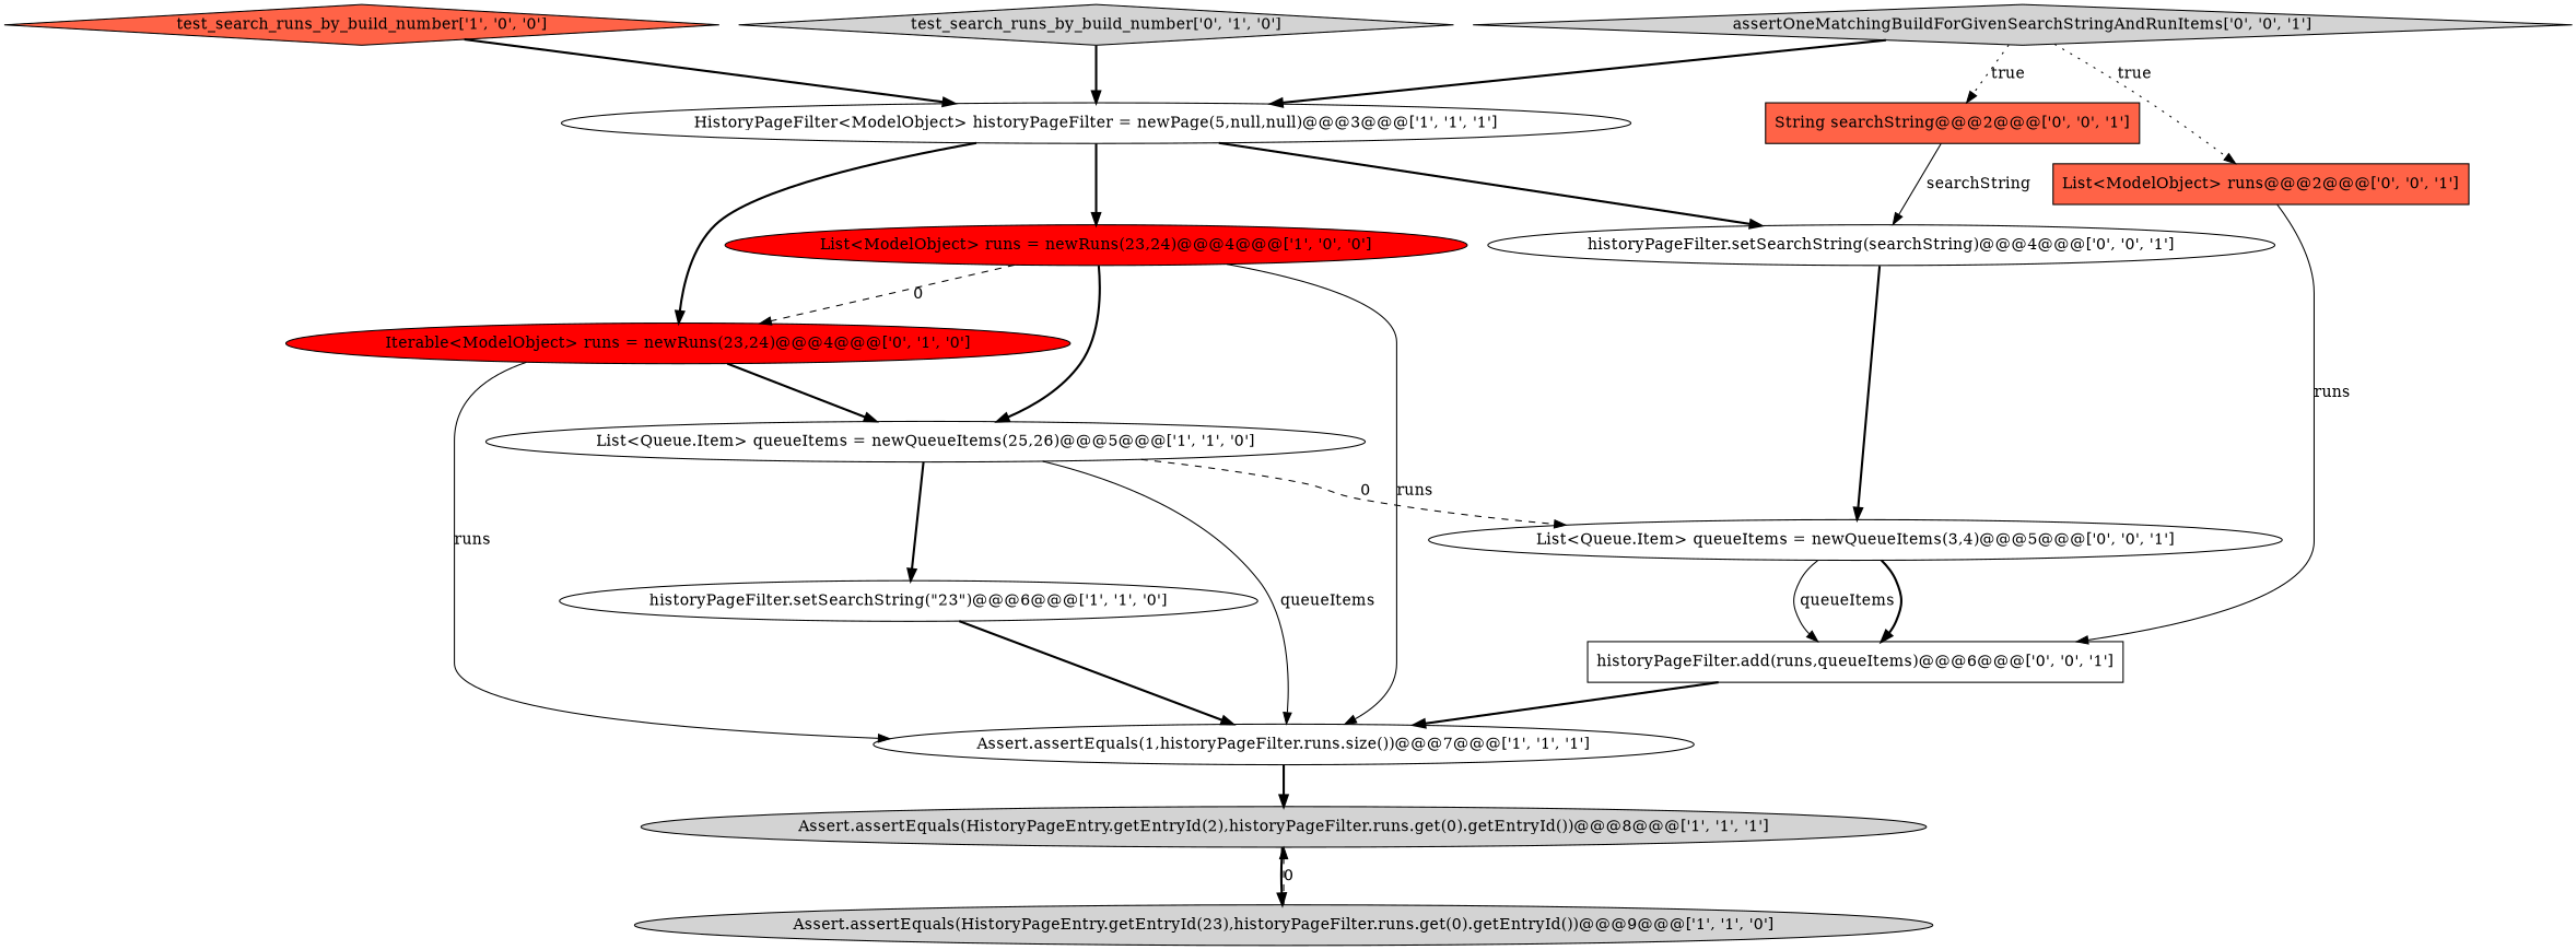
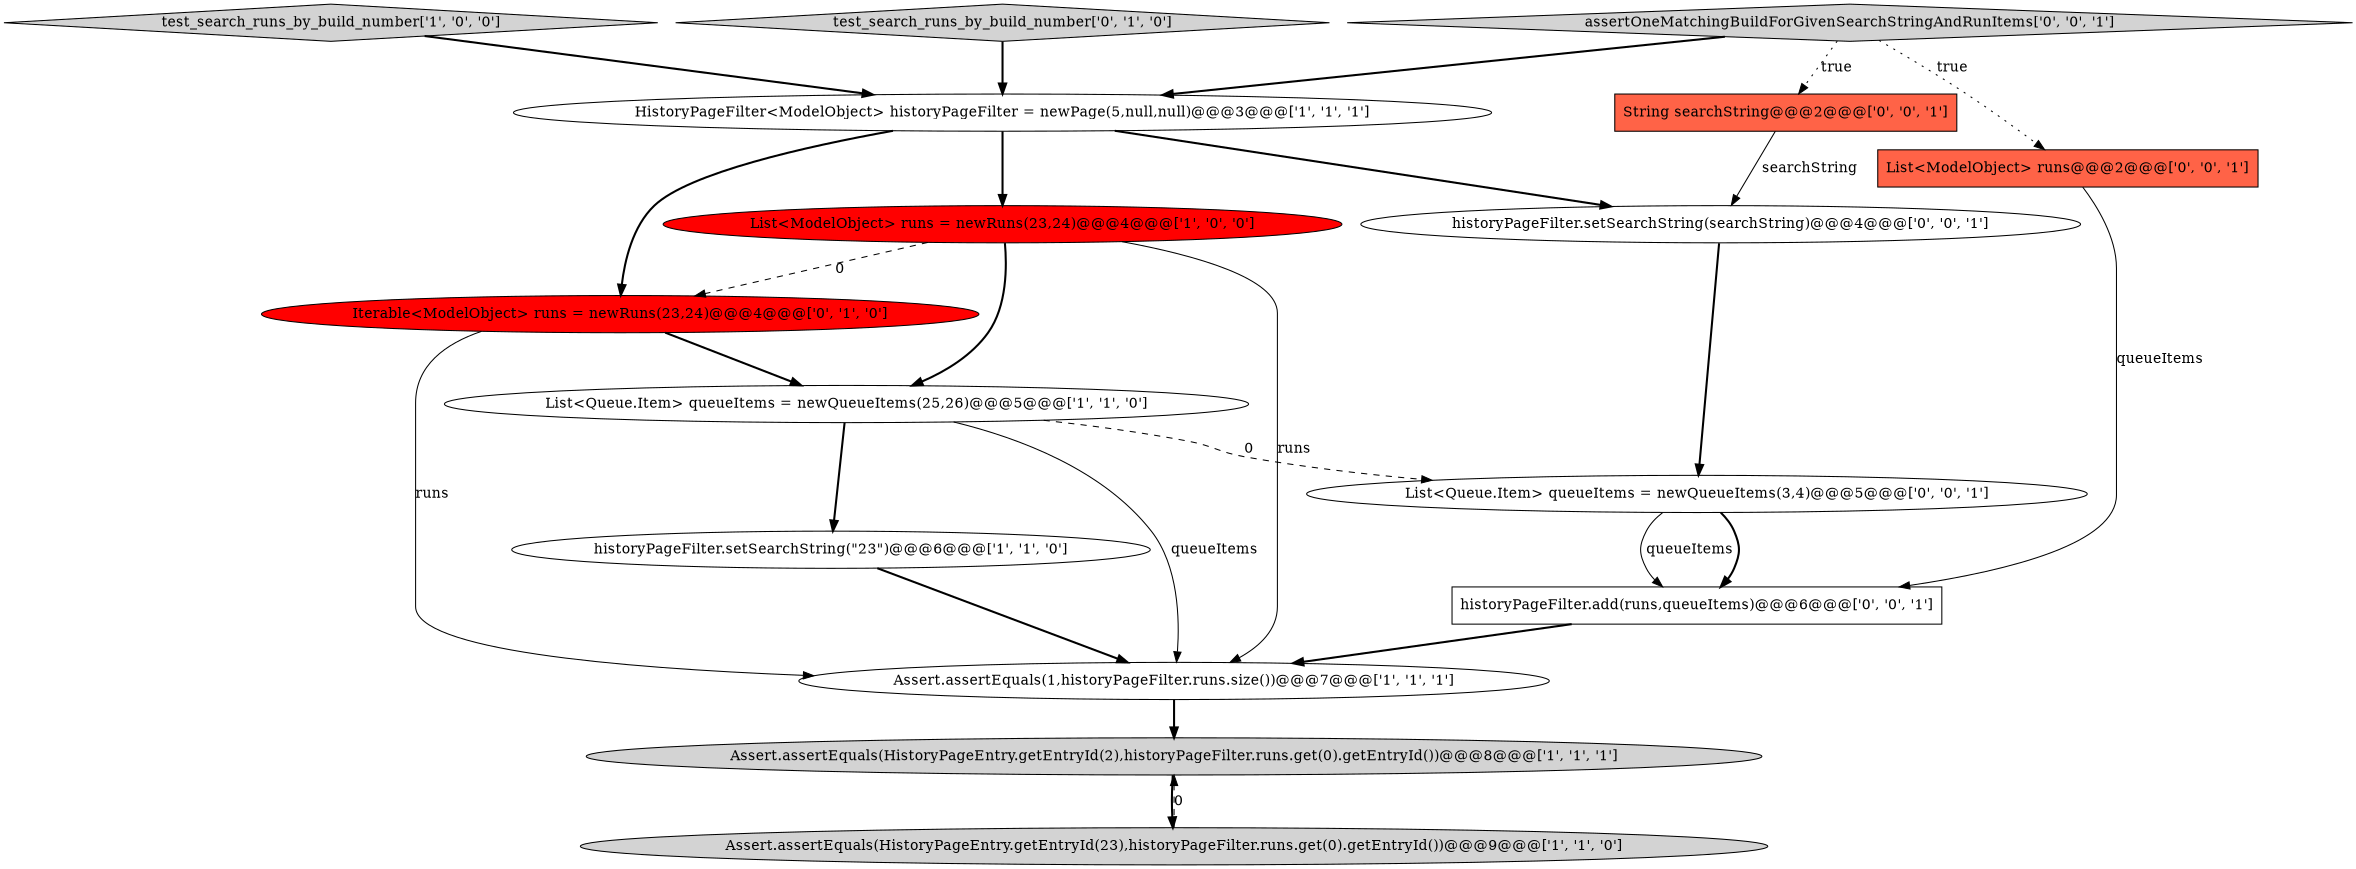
  digraph {
    node [fillcolor=white shape=ellipse style=filled]
    edge [style=bold]
    n1 [fillcolor=red label="Iterable<ModelObject> runs = newRuns(23,24)@@@4@@@['0', '1', '0']"]
    n2 [label="List<Queue.Item> queueItems = newQueueItems(25,26)@@@5@@@['1', '1', '0']"]
    n3 [label="Assert.assertEquals(1,historyPageFilter.runs.size())@@@7@@@['1', '1', '1']"]
    n4 [label="historyPageFilter.setSearchString(\"23\")@@@6@@@['1', '1', '0']"]
    n5 [label="List<Queue.Item> queueItems = newQueueItems(3,4)@@@5@@@['0', '0', '1']"]
    n6 [fillcolor=lightgray label="Assert.assertEquals(HistoryPageEntry.getEntryId(2),historyPageFilter.runs.get(0).getEntryId())@@@8@@@['1', '1', '1']"]
    n7 [fillcolor=lightgray label="Assert.assertEquals(HistoryPageEntry.getEntryId(23),historyPageFilter.runs.get(0).getEntryId())@@@9@@@['1', '1', '0']"]
    n8 [fillcolor=tomato label="List<ModelObject> runs@@@2@@@['0', '0', '1']" shape=box]
    n9 [label="historyPageFilter.add(runs,queueItems)@@@6@@@['0', '0', '1']" shape=box]
-   n10 [fillcolor=tomato label="test_search_runs_by_build_number['1', '0', '0']" shape=diamond]
+   n10 [fillcolor=lightgray label="test_search_runs_by_build_number['1', '0', '0']" shape=diamond]
    n11 [label="HistoryPageFilter<ModelObject> historyPageFilter = newPage(5,null,null)@@@3@@@['1', '1', '1']"]
    n12 [fillcolor=red label="List<ModelObject> runs = newRuns(23,24)@@@4@@@['1', '0', '0']"]
    n13 [label="historyPageFilter.setSearchString(searchString)@@@4@@@['0', '0', '1']"]
    n14 [fillcolor=lightgray label="test_search_runs_by_build_number['0', '1', '0']" shape=diamond]
    n15 [fillcolor=tomato label="String searchString@@@2@@@['0', '0', '1']" shape=box]
    n16 [fillcolor=lightgray label="assertOneMatchingBuildForGivenSearchStringAndRunItems['0', '0', '1']" shape=diamond]
    n1 -> n2
    n1 -> n3 [label=runs style=solid]
    n2 -> n3 [label=queueItems style=solid]
    n2 -> n4
    n2 -> n5 [label=0 style=dashed]
    n3 -> n6
    n4 -> n3
    n5 -> n9 [label=queueItems style=solid]
    n5 -> n9
    n6 -> n7
    n7 -> n6 [label=0 style=dashed]
-   n8 -> n9 [label=runs style=solid]
+   n8 -> n9 [label=queueItems style=solid]
    n9 -> n3
    n10 -> n11
    n11 -> n1
    n11 -> n12
    n11 -> n13
    n12 -> n1 [label=0 style=dashed]
    n12 -> n2
    n12 -> n3 [label=runs style=solid]
    n13 -> n5
    n14 -> n11
    n15 -> n13 [label=searchString style=solid]
    n16 -> n8 [label=true style=dotted]
    n16 -> n11
    n16 -> n15 [label=true style=dotted]
  }
